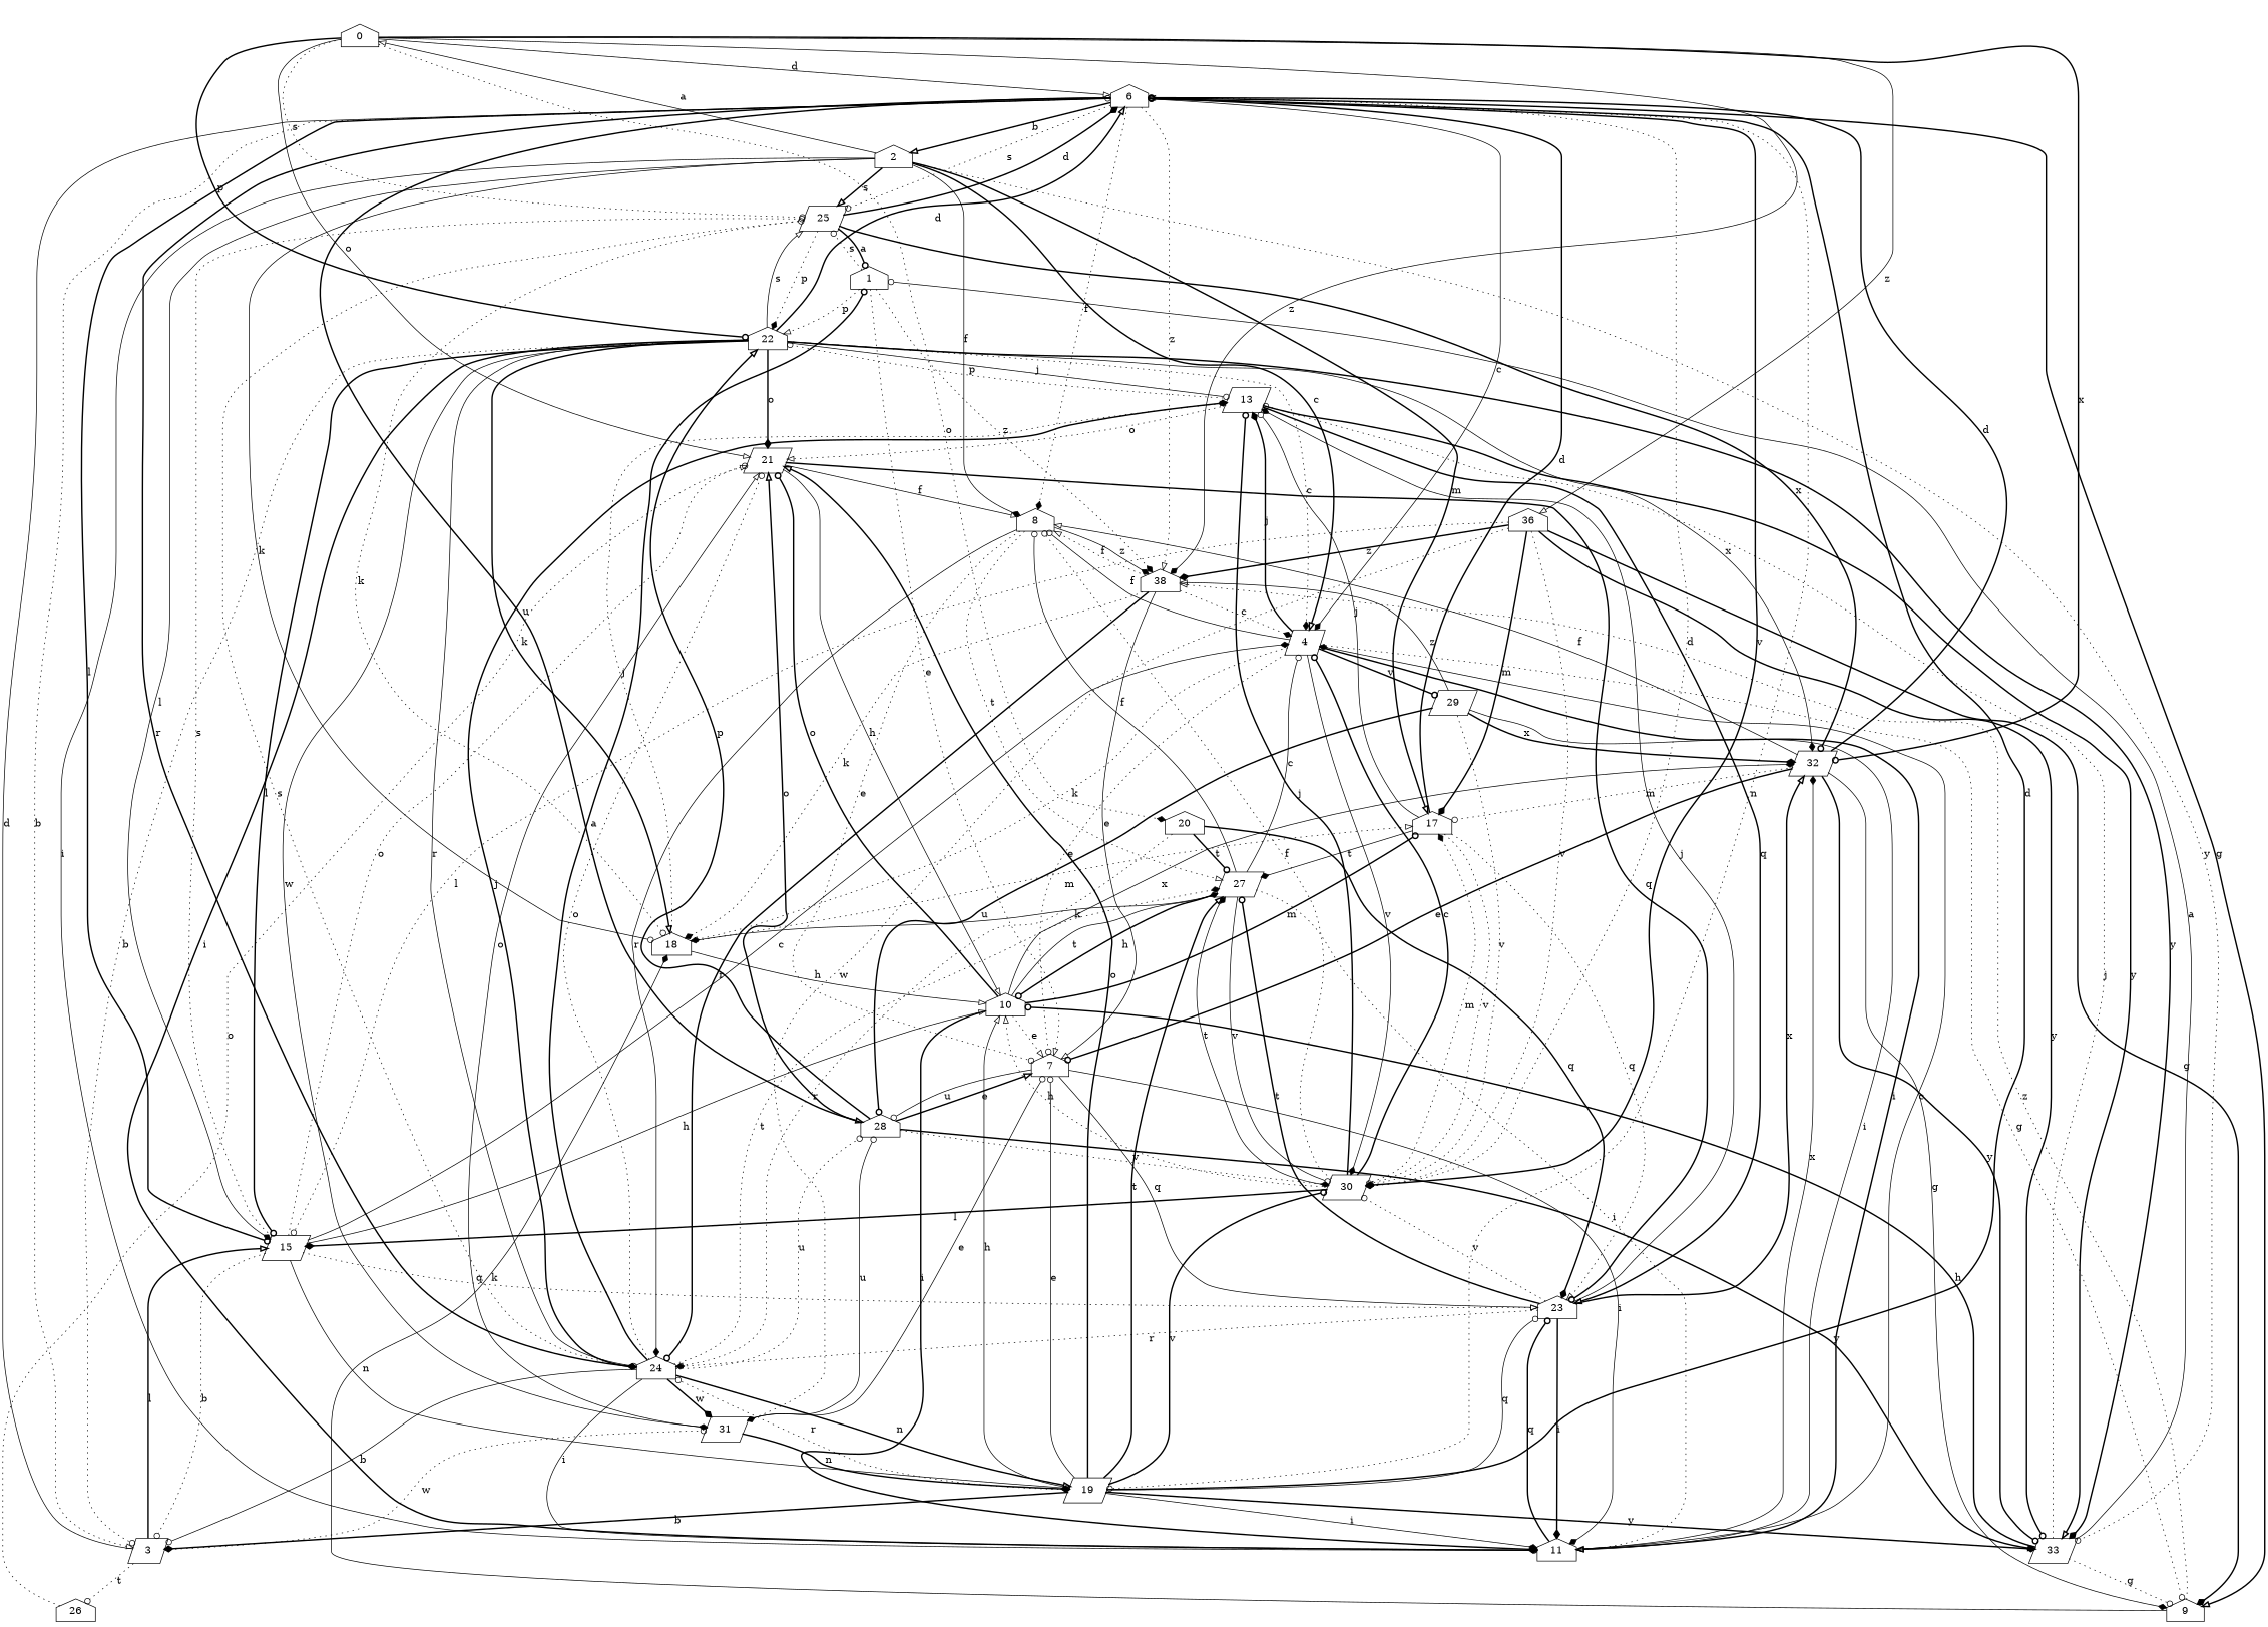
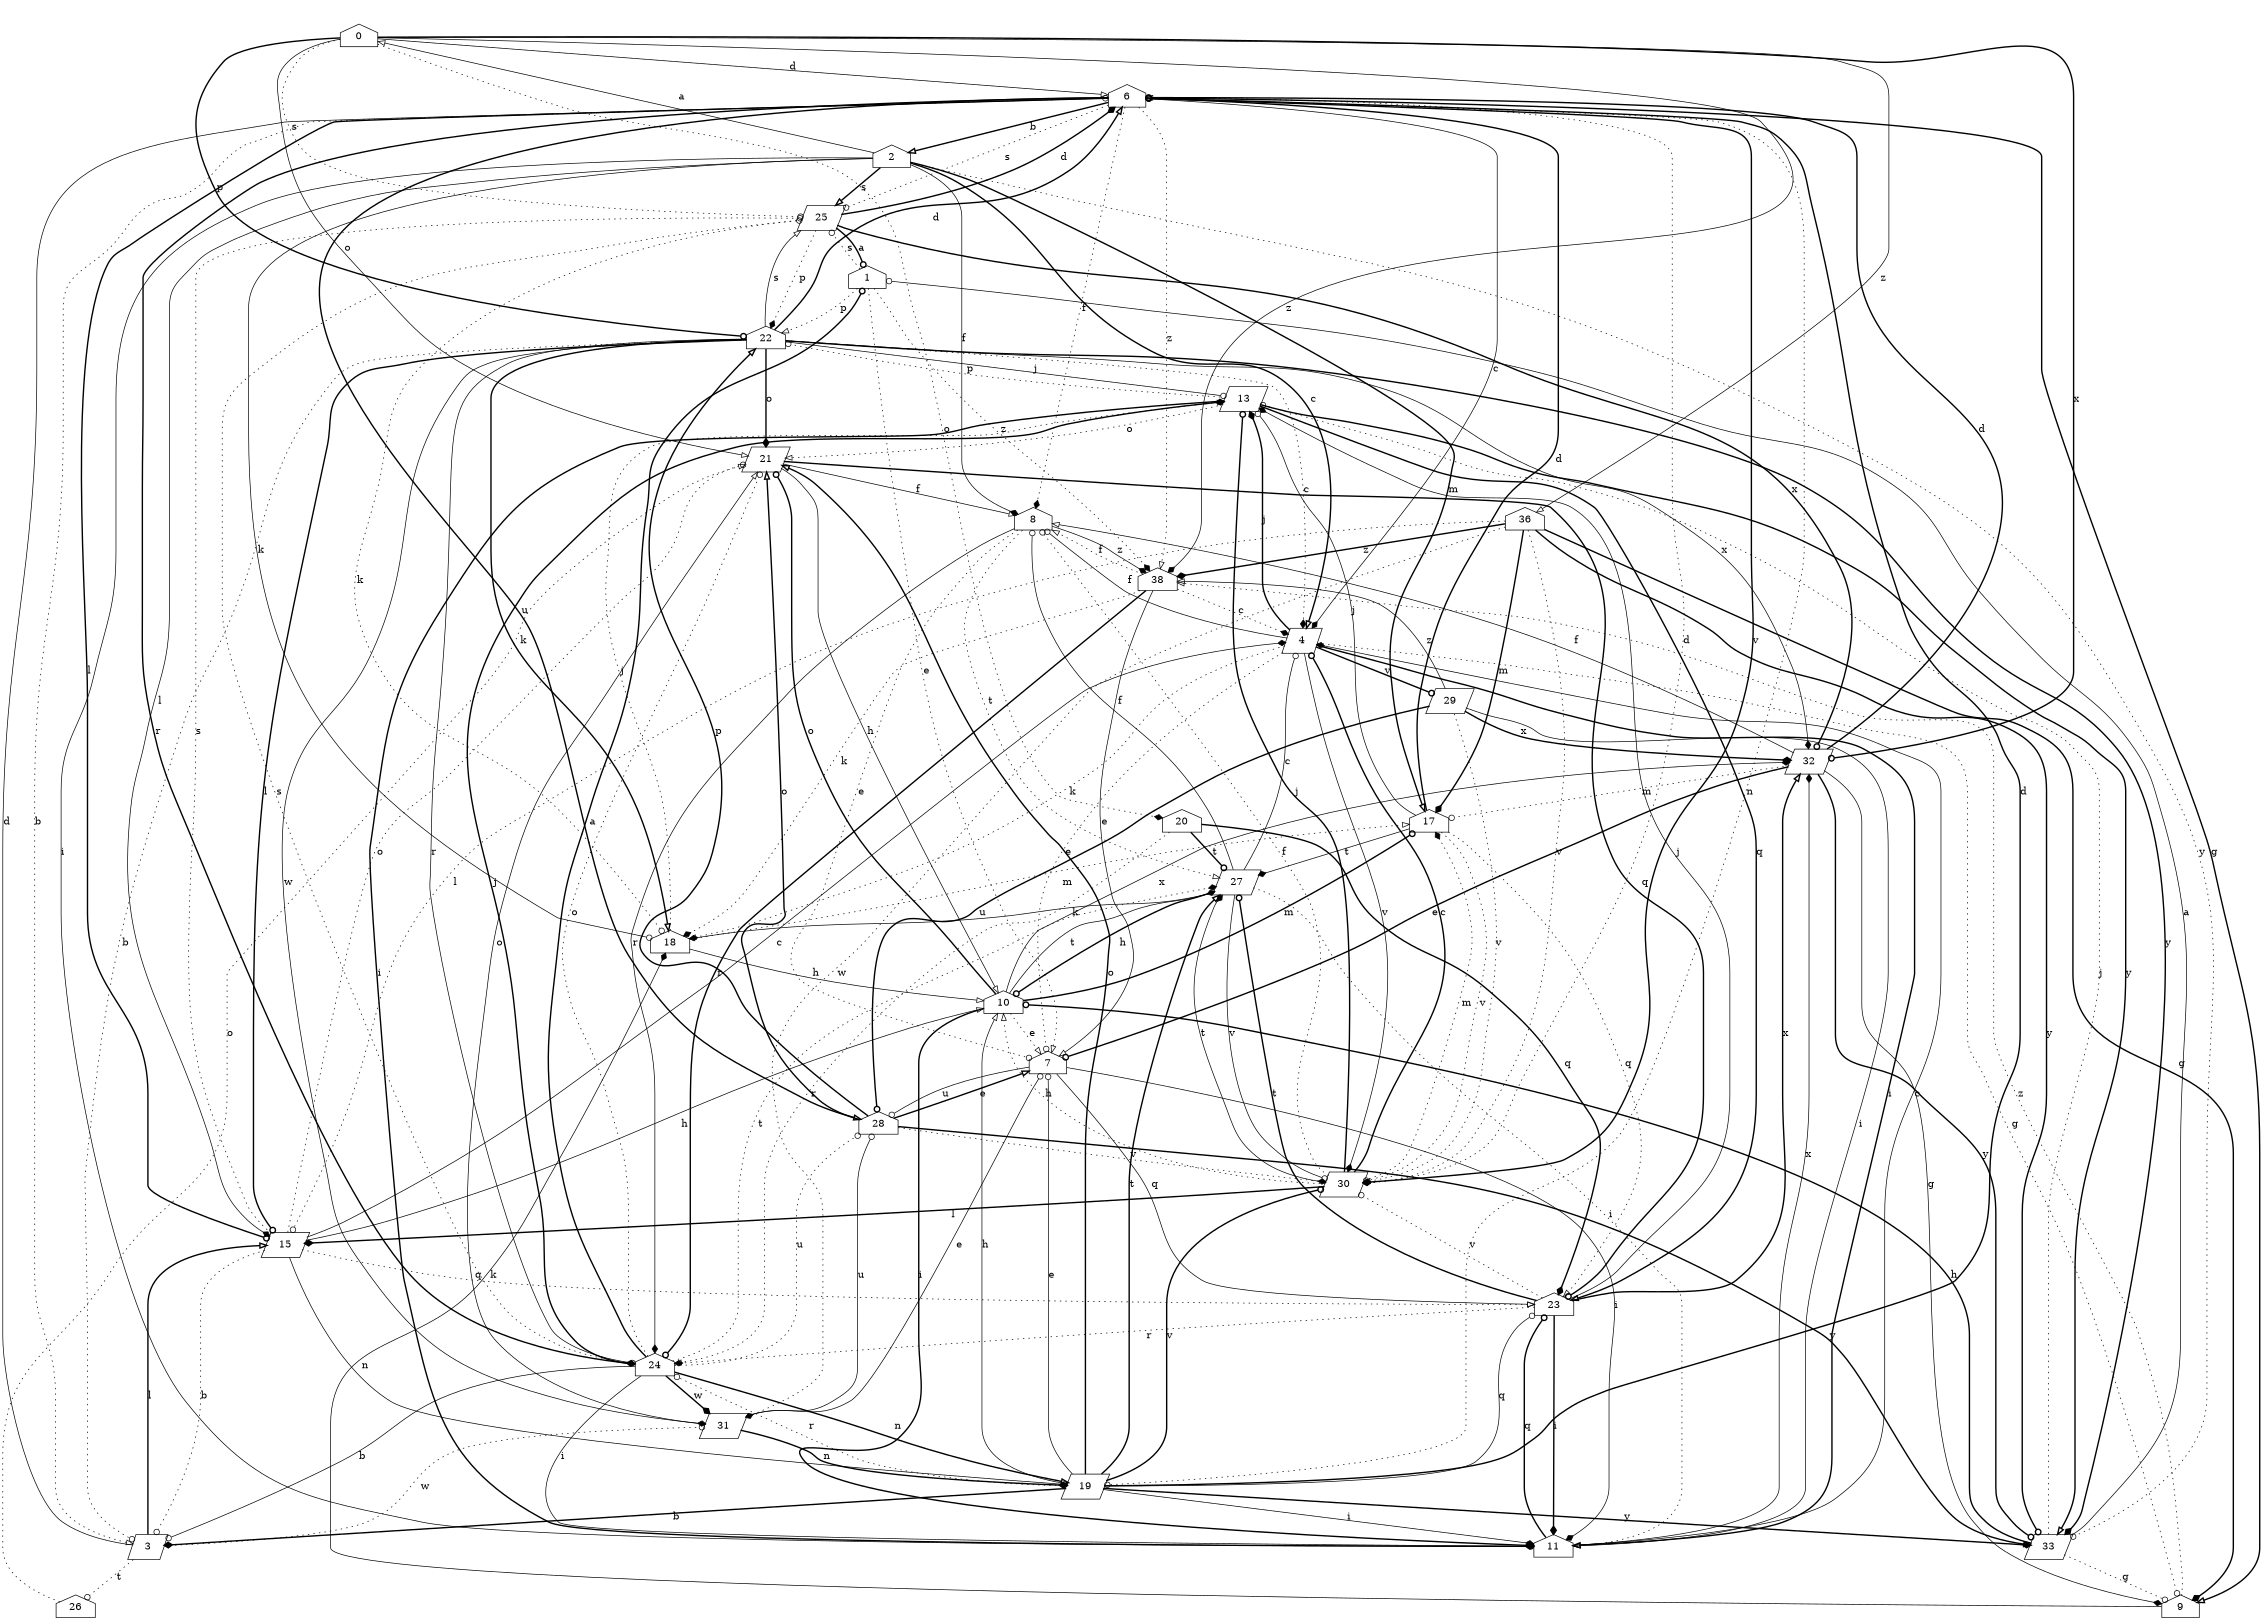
  strict digraph {
    node [shape=house]
    edge [arrowhead=odot style=bold]
    0
    6
    20
    21 [shape=parallelogram]
    22
    25 [shape=parallelogram]
    32 [shape=parallelogram]
    36
    38
    2
    4 [shape=parallelogram]
    8
    15 [shape=parallelogram]
    3 [shape=parallelogram]
    9
    30 [shape=parallelogram]
    19 [shape=parallelogram]
    24
    28
    23
    27 [shape=parallelogram]
    10
    11
    n24 [label=18]
    33 [shape=parallelogram]
    31 [shape=parallelogram]
    13 [shape=parallelogram]
    1
    7
    17
    29 [shape=parallelogram]
    26
    0 -> 6 [arrowhead=onormal label=d style=solid]
    0 -> 20 [arrowhead=diamond label=o style=dotted]
    0 -> 21 [arrowhead=onormal label=o style=solid]
    0 -> 22 [label=p]
    0 -> 25 [label=s style=dotted]
    0 -> 32 [label=x]
    0 -> 36 [arrowhead=onormal label=z style=solid]
    0 -> 38 [arrowhead=diamond label=z style=solid]
    6 -> 25 [label=s style=dotted]
    6 -> 38 [arrowhead=onormal label=z style=dotted]
    6 -> 2 [arrowhead=onormal label=b]
    6 -> 4 [arrowhead=diamond label=c style=solid]
    6 -> 8 [arrowhead=diamond label=f style=dotted]
    6 -> 15 [label=l]
    6 -> 3 [arrowhead=onormal label=b style=dotted]
    6 -> 9 [arrowhead=onormal label=g]
    6 -> 30 [arrowhead=diamond label=v]
    6 -> 19 [label=n style=dotted]
    6 -> 24 [arrowhead=diamond label=r]
    6 -> 28 [arrowhead=onormal label=u]
    20 -> 24 [arrowhead=onormal label=r style=dotted]
    20 -> 23 [arrowhead=diamond label=q]
    20 -> 27 [label=t]
    21 -> 8 [arrowhead=onormal label=f style=solid]
    21 -> 23 [label=q]
    21 -> 10 [arrowhead=onormal label=h style=solid]
    22 -> 6 [arrowhead=onormal label=d]
    22 -> 21 [arrowhead=diamond label=o]
    22 -> 25 [arrowhead=onormal label=s style=solid]
    22 -> 32 [arrowhead=diamond label=x style=solid]
    22 -> 4 [arrowhead=diamond label=c style=dotted]
    22 -> 15 [label=l]
    22 -> 3 [label=b style=dotted]
    22 -> 24 [label=r style=solid]
-   22 -> 11 [arrowhead=diamond label=i]
+   13 -> 11 [arrowhead=diamond label=i]
    22 -> n24 [arrowhead=onormal label=k]
    22 -> 33 [arrowhead=diamond label=y]
    22 -> 31 [arrowhead=diamond label=w style=solid]
    22 -> 13 [label=j style=solid]
    25 -> 6 [arrowhead=diamond label=d]
    25 -> 22 [arrowhead=diamond label=p style=dotted]
    25 -> 32 [label=x]
    25 -> n24 [label=k style=dotted]
    25 -> 1 [label=a]
    32 -> 6 [label=d]
    32 -> 8 [arrowhead=onormal label=f style=solid]
    32 -> 9 [arrowhead=diamond label=g style=solid]
    32 -> 33 [label=y]
    32 -> 7 [label=e]
    32 -> 17 [label=m style=dotted]
    36 -> 38 [arrowhead=diamond label=z]
    36 -> 15 [label=l style=dotted]
    36 -> 9 [arrowhead=diamond label=g]
    36 -> 30 [arrowhead=diamond label=v style=dotted]
    36 -> 33 [label=y]
    36 -> 31 [arrowhead=diamond label=w style=dotted]
    36 -> 17 [arrowhead=diamond label=m]
    38 -> 4 [arrowhead=diamond label=c style=dotted]
    38 -> 8 [arrowhead=onormal label=f style=dotted]
    38 -> 24 [label=r]
    38 -> n24 [arrowhead=diamond label=k style=dotted]
    38 -> 7 [arrowhead=onormal label=e style=solid]
    2 -> 0 [arrowhead=onormal label=a style=solid]
    2 -> 25 [arrowhead=onormal label=s]
    2 -> 4 [arrowhead=onormal label=c]
    2 -> 8 [arrowhead=diamond label=f style=solid]
    2 -> 15 [arrowhead=diamond label=l style=solid]
    2 -> 11 [label=i style=solid]
    2 -> n24 [label=k style=solid]
    2 -> 33 [label=y style=dotted]
    2 -> 17 [arrowhead=onormal label=m]
    4 -> 8 [label=f style=solid]
    4 -> 9 [label=g style=dotted]
    4 -> 30 [arrowhead=diamond label=v style=solid]
    4 -> 11 [arrowhead=onormal label=i]
    4 -> n24 [arrowhead=onormal label=k style=dotted]
    4 -> 13 [arrowhead=diamond label=j]
    4 -> 7 [label=e style=dotted]
    4 -> 29 [label=v]
    8 -> 38 [arrowhead=diamond label=z style=solid]
    8 -> 24 [arrowhead=diamond label=r style=solid]
    8 -> 27 [arrowhead=onormal label=t style=dotted]
    8 -> 7 [label=e style=dotted]
    15 -> 21 [label=o style=dotted]
    15 -> 25 [label=s style=dotted]
    15 -> 4 [arrowhead=diamond label=c style=solid]
    15 -> 3 [label=b style=dotted]
    15 -> 19 [label=n style=solid]
    15 -> 23 [arrowhead=onormal label=q style=dotted]
    15 -> 10 [arrowhead=onormal label=h style=solid]
    3 -> 6 [label=d style=solid]
    3 -> 15 [arrowhead=onormal label=l]
    3 -> 31 [label=w style=dotted]
    3 -> 26 [label=t style=dotted]
    9 -> 38 [arrowhead=onormal label=z style=dotted]
    9 -> n24 [arrowhead=diamond label=k style=solid]
    30 -> 6 [arrowhead=onormal label=d style=dotted]
    30 -> 4 [label=c]
    30 -> 8 [label=f style=dotted]
    30 -> 15 [arrowhead=diamond label=l]
    30 -> 27 [arrowhead=diamond label=t style=solid]
    30 -> 10 [arrowhead=onormal label=h style=dotted]
    30 -> 13 [label=j]
    30 -> 17 [arrowhead=diamond label=m style=dotted]
    19 -> 6 [label=d]
    19 -> 21 [arrowhead=onormal label=o]
    19 -> 3 [arrowhead=diamond label=b]
    19 -> 30 [label=v]
    19 -> 24 [label=r style=dotted]
    19 -> 23 [label=q style=solid]
    19 -> 27 [arrowhead=onormal label=t]
    19 -> 10 [arrowhead=onormal label=h style=solid]
    19 -> 11 [arrowhead=diamond label=i style=solid]
    19 -> 33 [arrowhead=diamond label=y]
    19 -> 7 [label=e style=solid]
    24 -> 21 [label=o style=dotted]
    24 -> 25 [label=s style=dotted]
    24 -> 3 [label=b style=solid]
    24 -> 19 [arrowhead=onormal label=n]
    24 -> 28 [label=u style=dotted]
    24 -> 27 [arrowhead=diamond label=t style=dotted]
    24 -> 11 [label=i style=solid]
    24 -> 31 [arrowhead=diamond label=w]
    24 -> 13 [arrowhead=diamond label=j]
    24 -> 1 [label=a]
    28 -> 21 [arrowhead=onormal label=o]
    28 -> 22 [arrowhead=onormal label=p]
    28 -> 30 [arrowhead=diamond label=v style=dotted]
    28 -> 33 [arrowhead=onormal label=y]
    28 -> 7 [arrowhead=onormal label=e]
    23 -> 32 [arrowhead=onormal label=x]
    23 -> 30 [label=v style=dotted]
    23 -> 24 [arrowhead=diamond label=r style=dotted]
    23 -> 27 [label=t]
    23 -> 11 [arrowhead=diamond label=i]
    23 -> 13 [arrowhead=diamond label=j style=solid]
    27 -> 4 [label=c style=solid]
    27 -> 8 [label=f style=solid]
    27 -> 30 [label=v style=solid]
    27 -> 10 [label=h]
    27 -> 11 [arrowhead=onormal label=i style=dotted]
    27 -> n24 [arrowhead=diamond label=k style=solid]
    10 -> 21 [label=o]
    10 -> 32 [arrowhead=diamond label=x style=solid]
    10 -> 27 [arrowhead=diamond label=t style=solid]
    10 -> 11 [arrowhead=diamond label=i]
    10 -> 7 [arrowhead=onormal label=e style=dotted]
    10 -> 17 [label=m]
    11 -> 32 [arrowhead=diamond label=x style=solid]
    11 -> 4 [arrowhead=diamond label=c style=solid]
    11 -> 23 [label=q]
    n24 -> 10 [arrowhead=onormal label=h style=solid]
    n24 -> 13 [arrowhead=onormal label=j style=dotted]
    n24 -> 17 [arrowhead=onormal label=m style=dotted]
    33 -> 9 [label=g style=dotted]
    33 -> 10 [label=h]
    33 -> 13 [label=j style=dotted]
    33 -> 1 [label=a style=solid]
    31 -> 21 [arrowhead=onormal label=o style=solid]
    31 -> 19 [arrowhead=diamond label=n]
    31 -> 28 [label=u style=solid]
    31 -> 7 [label=e style=solid]
    13 -> 21 [arrowhead=onormal label=o style=dotted]
    13 -> 22 [label=p style=dotted]
    13 -> 23 [arrowhead=onormal label=q]
    13 -> 33 [arrowhead=onormal label=y]
    1 -> 22 [arrowhead=onormal label=p style=dotted]
    1 -> 25 [label=s style=dotted]
    1 -> 38 [arrowhead=diamond label=z style=dotted]
    1 -> 7 [arrowhead=onormal label=e style=dotted]
    7 -> 28 [label=u style=solid]
    7 -> 23 [arrowhead=onormal label=q style=solid]
    7 -> 11 [arrowhead=diamond label=i style=solid]
    17 -> 6 [label=d]
    17 -> 30 [label=v style=dotted]
    17 -> 23 [arrowhead=onormal label=q style=dotted]
    17 -> 27 [arrowhead=diamond label=t style=solid]
    17 -> 13 [label=j style=solid]
    29 -> 32 [arrowhead=diamond label=x]
    29 -> 38 [arrowhead=onormal label=z style=solid]
    29 -> 30 [arrowhead=onormal label=v style=dotted]
    29 -> 28 [label=u]
    29 -> 11 [arrowhead=onormal label=i style=solid]
    26 -> 21 [arrowhead=onormal label=o style=dotted]
  }
